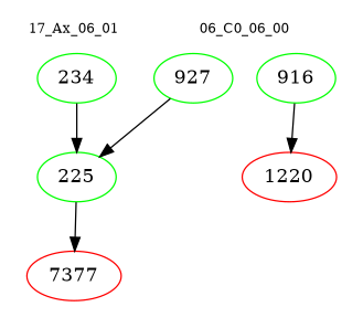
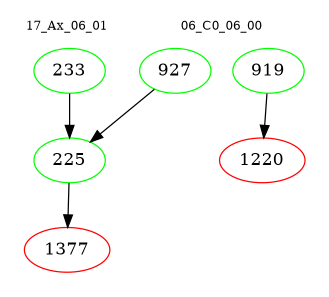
  digraph {
    node [color=green]
    edge [color=black]
-   n1 [label=234]
+   n1 [label=233]
    n2 [label=225]
-   n3 [color=red label=7377]
+   n3 [color=red label=1377]
    n4 [label=927]
-   n5 [label=916]
+   n5 [label=919]
    n6 [color=red label=1220]
    subgraph cluster_1 {
      color=white
      fontsize=10
      label="17_Ax_06_01"
      n1
      n2
      n3
    }
    subgraph cluster_2 {
      color=white
      fontsize=10
      label="06_C0_06_00"
      n4
      n5
      n6
    }
    n1 -> n2
    n2 -> n3
    n4 -> n2
    n5 -> n6
  }
